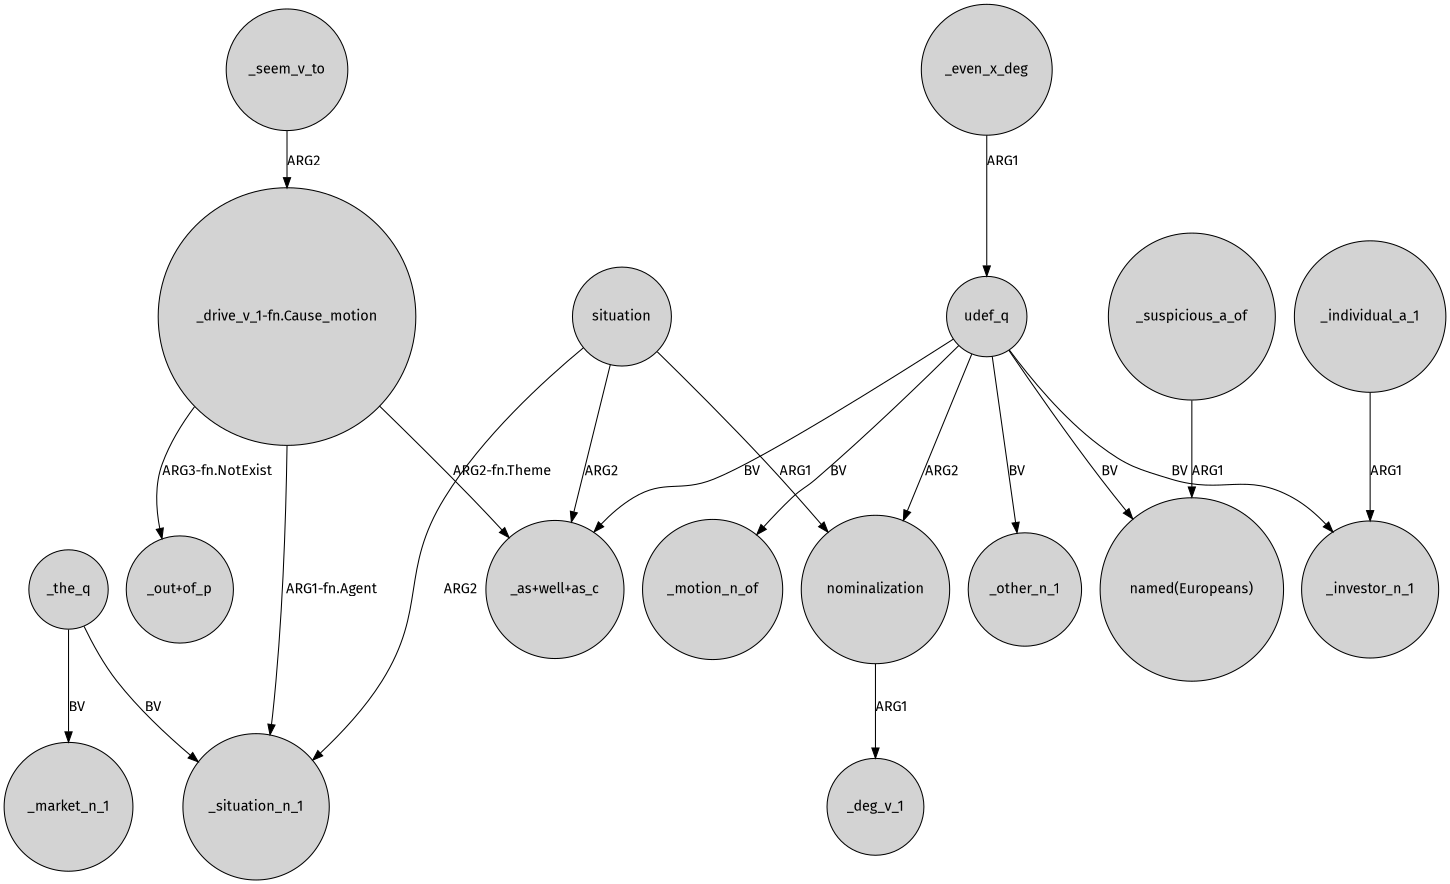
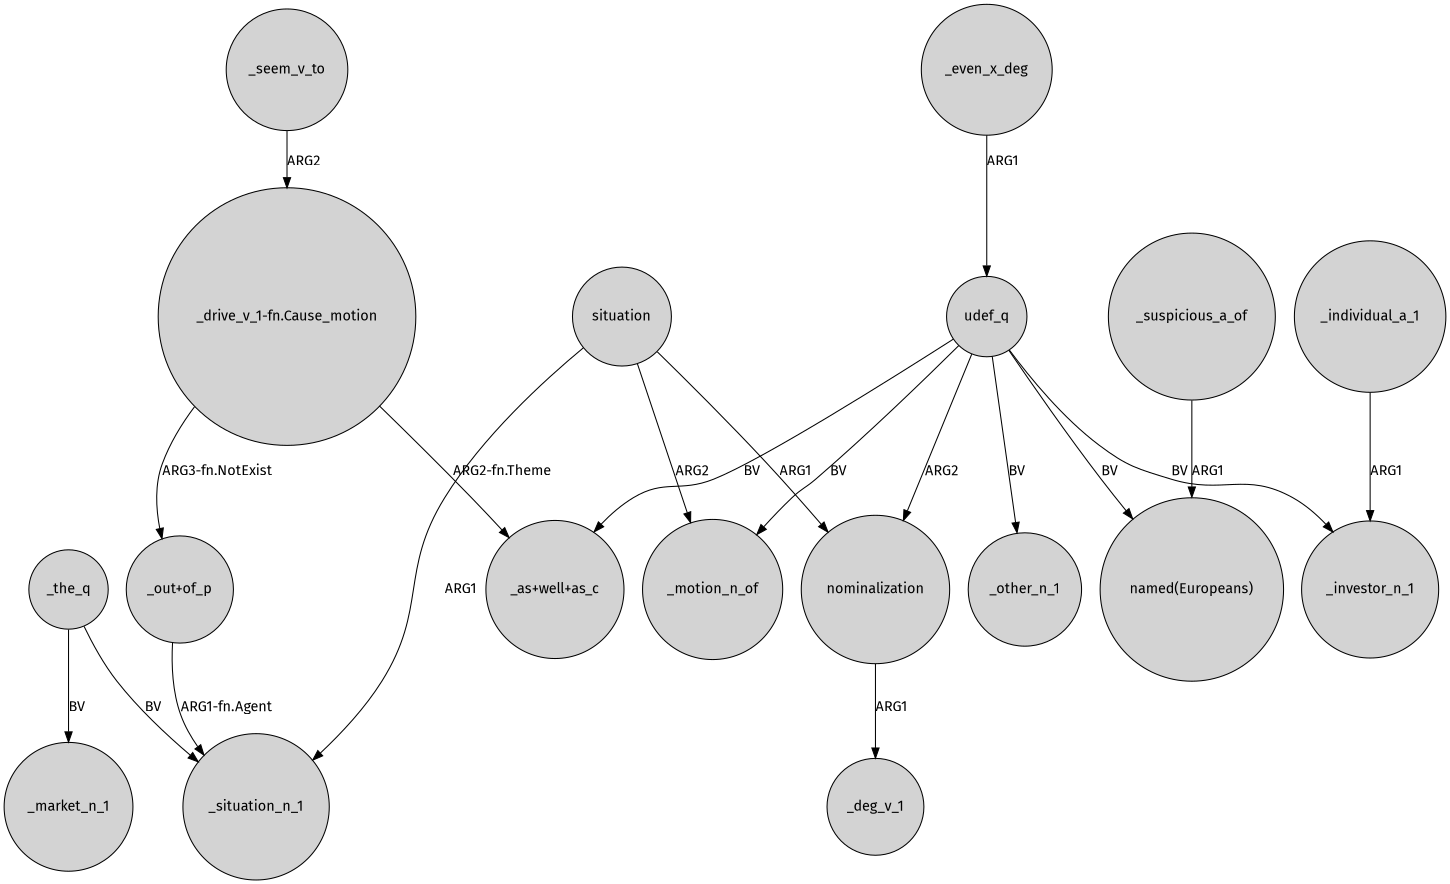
  digraph {
    fontname="Fira Sans"
    node [fontname="Fira Sans" shape=circle style=filled]
    edge [fontname="Fira Sans"]
    n1 [label=situation]
    n2 [label=_motion_n_of]
    _situation_n_1
    nominalization
    n5 [label=_deg_v_1]
    udef_q
    "_as+well+as_c"
    "named(Europeans)"
    _investor_n_1
    _other_n_1
    _suspicious_a_of
    _even_x_deg
    _the_q
    _market_n_1
    _individual_a_1
    "_drive_v_1-fn.Cause_motion"
    "_out+of_p"
    _seem_v_to
-   n1 -> "_as+well+as_c" [label=ARG2]
-   n1 -> _situation_n_1 [label=ARG2]
+   n1 -> n2 [label=ARG2]
+   n1 -> _situation_n_1 [label=ARG1]
    n1 -> nominalization [label=ARG1]
    nominalization -> n5 [label=ARG1]
    udef_q -> n2 [label=BV]
    udef_q -> nominalization [label=ARG2]
    udef_q -> "_as+well+as_c" [label=BV]
    udef_q -> "named(Europeans)" [label=BV]
    udef_q -> _investor_n_1 [label=BV]
    udef_q -> _other_n_1 [label=BV]
    _suspicious_a_of -> "named(Europeans)" [label=ARG1]
    _even_x_deg -> udef_q [label=ARG1]
    _the_q -> _situation_n_1 [label=BV]
    _the_q -> _market_n_1 [label=BV]
    _individual_a_1 -> _investor_n_1 [label=ARG1]
-   "_drive_v_1-fn.Cause_motion" -> _situation_n_1 [label="ARG1-fn.Agent"]
+   "_out+of_p" -> _situation_n_1 [label="ARG1-fn.Agent"]
    "_drive_v_1-fn.Cause_motion" -> "_as+well+as_c" [label="ARG2-fn.Theme"]
    "_drive_v_1-fn.Cause_motion" -> "_out+of_p" [label="ARG3-fn.NotExist"]
    _seem_v_to -> "_drive_v_1-fn.Cause_motion" [label=ARG2]
  }
